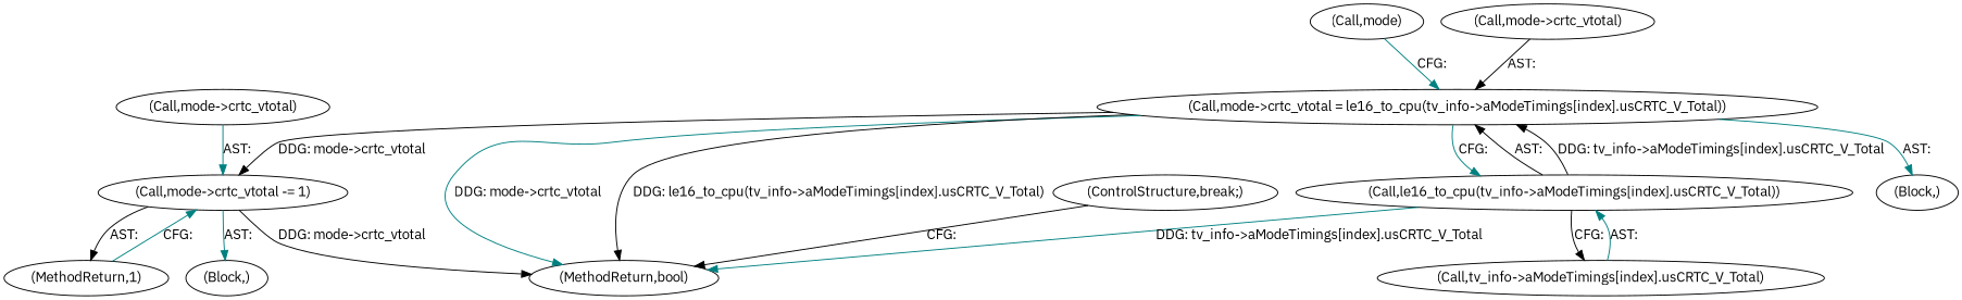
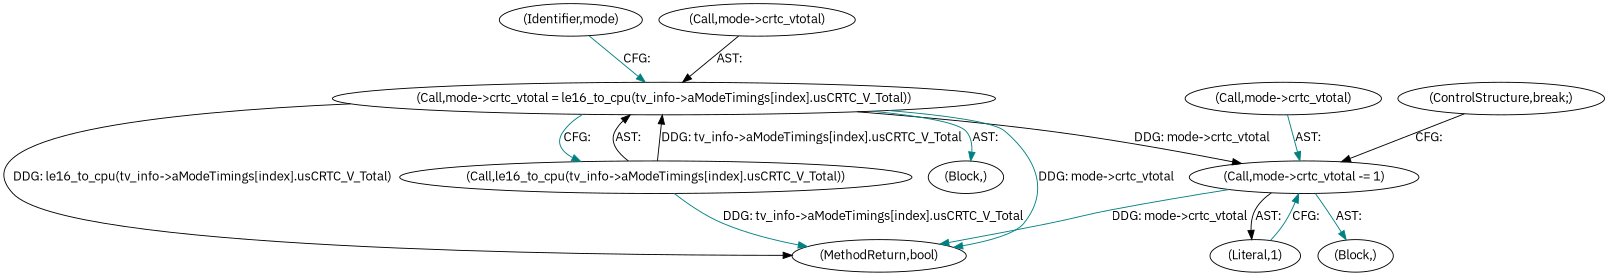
  digraph {
    fontname="IBM Plex Sans"
    node [fontname="IBM Plex Sans"]
    edge [color=teal fontname="IBM Plex Sans"]
    n1 [label="(Call,mode->crtc_vtotal -= 1)"]
-   n2 [label="(MethodReturn,1)"]
+   n2 [label="(Literal,1)"]
    n3 [label="(Block,)"]
    n4 [label="(MethodReturn,bool)"]
    n5 [label="(Call,mode->crtc_vtotal = le16_to_cpu(tv_info->aModeTimings[index].usCRTC_V_Total))"]
    n6 [label="(Call,le16_to_cpu(tv_info->aModeTimings[index].usCRTC_V_Total))"]
    n7 [label="(Block,)"]
-   n8 [label="(Call,tv_info->aModeTimings[index].usCRTC_V_Total)"]
    n9 [label="(Call,mode->crtc_vtotal)"]
-   n10 [label="(Call,mode)"]
+   n10 [label="(Identifier,mode)"]
    n11 [label="(ControlStructure,break;)"]
    n12 [label="(Call,mode->crtc_vtotal)"]
    n1 -> n2 [color=black label="AST: "]
    n1 -> n3 [label="AST: "]
-   n1 -> n4 [color=black label="DDG: mode->crtc_vtotal"]
+   n1 -> n4 [label="DDG: mode->crtc_vtotal"]
    n2 -> n1 [label="CFG: "]
    n5 -> n1 [color=black label="DDG: mode->crtc_vtotal"]
    n5 -> n4 [label="DDG: mode->crtc_vtotal"]
    n5 -> n4 [color=black label="DDG: le16_to_cpu(tv_info->aModeTimings[index].usCRTC_V_Total)"]
    n5 -> n6 [label="CFG: "]
    n5 -> n7 [label="AST: "]
    n6 -> n4 [label="DDG: tv_info->aModeTimings[index].usCRTC_V_Total"]
    n6 -> n5 [color=black label="AST: "]
    n6 -> n5 [color=black label="DDG: tv_info->aModeTimings[index].usCRTC_V_Total"]
-   n6 -> n8 [color=black label="CFG: "]
-   n8 -> n6 [label="AST: "]
    n9 -> n1 [label="AST: "]
    n10 -> n5 [label="CFG: "]
-   n11 -> n4 [color=black label="CFG: "]
+   n11 -> n1 [color=black label="CFG: "]
    n12 -> n5 [color=black label="AST: "]
  }
